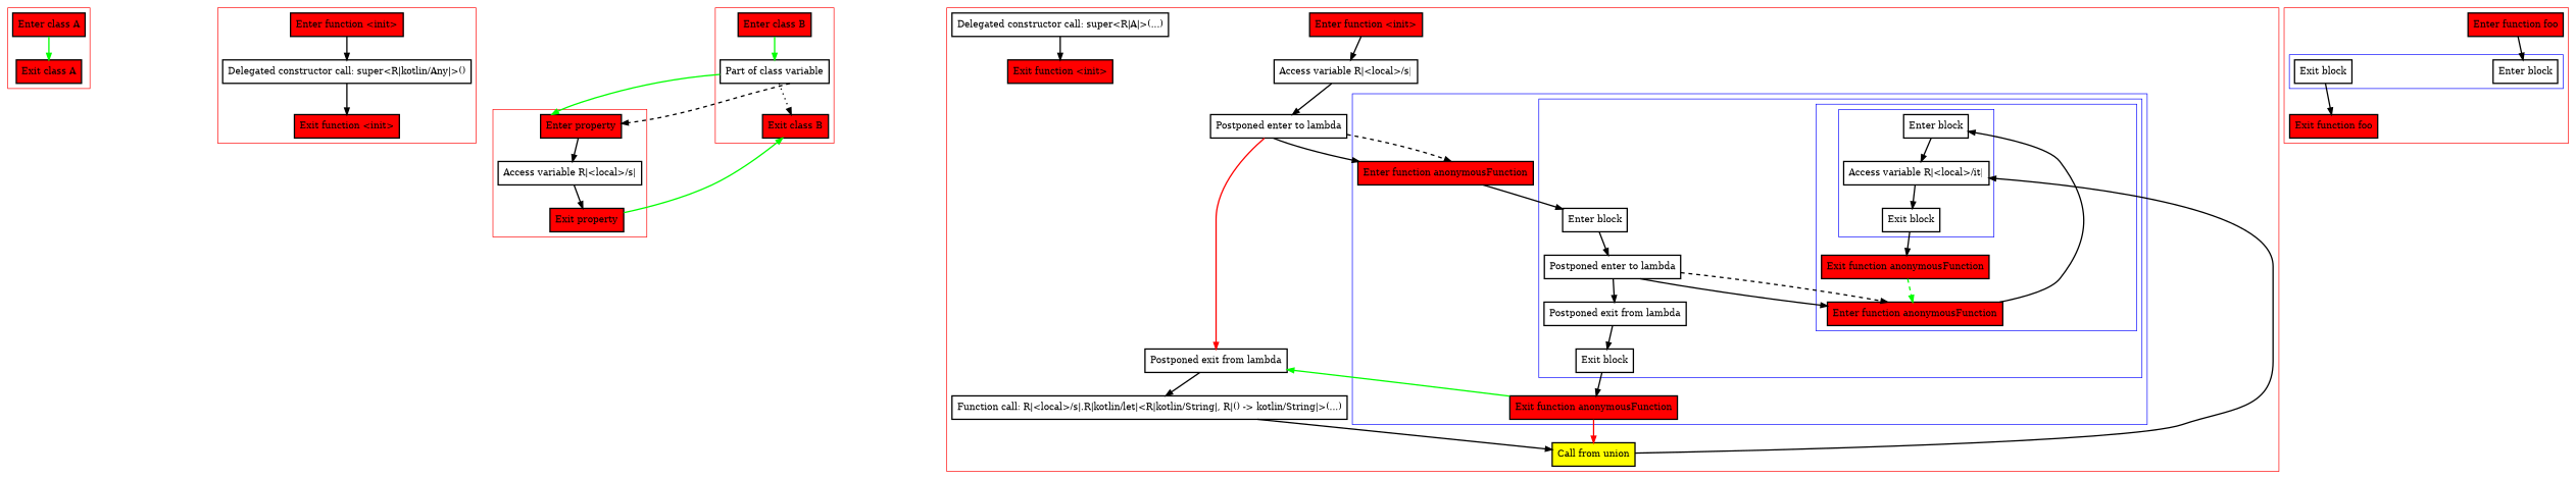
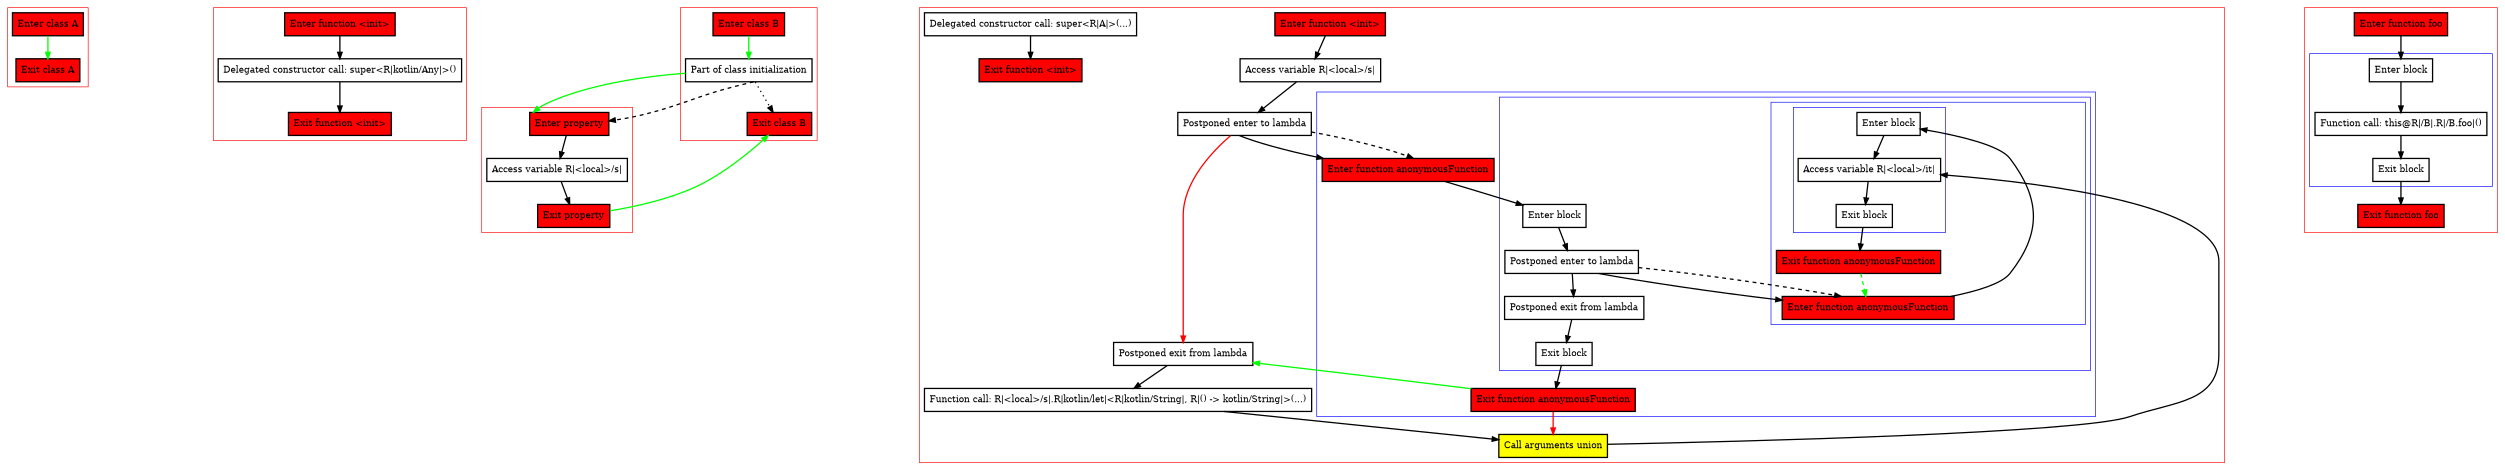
  digraph {
    nodesep=3
    node [penwidth=2 shape=box]
    edge [penwidth=2]
    n1 [fillcolor=red label="Enter class A" style=filled]
    n2 [fillcolor=red label="Exit class A" style=filled]
    n3 [fillcolor=red label="Enter function <init>" style=filled]
    n4 [label="Delegated constructor call: super<R|kotlin/Any|>()"]
    n5 [fillcolor=red label="Exit function <init>" style=filled]
    n6 [fillcolor=red label="Enter class B" style=filled]
-   n7 [label="Part of class variable"]
+   n7 [label="Part of class initialization"]
    n8 [fillcolor=red label="Exit class B" style=filled]
    n9 [label="Enter block"]
    n10 [label="Access variable R|<local>/it|"]
    n11 [label="Exit block"]
    n12 [fillcolor=red label="Enter function anonymousFunction" style=filled]
    n13 [fillcolor=red label="Exit function anonymousFunction" style=filled]
    n14 [label="Enter block"]
    n15 [label="Postponed enter to lambda"]
    n16 [label="Postponed exit from lambda"]
    n17 [label="Exit block"]
    n18 [fillcolor=red label="Enter function anonymousFunction" style=filled]
    n19 [fillcolor=red label="Exit function anonymousFunction" style=filled]
    n20 [fillcolor=red label="Enter function <init>" style=filled]
    n21 [label="Access variable R|<local>/s|"]
    n22 [label="Postponed enter to lambda"]
    n23 [label="Postponed exit from lambda"]
    n24 [label="Function call: R|<local>/s|.R|kotlin/let|<R|kotlin/String|, R|() -> kotlin/String|>(...)"]
-   n25 [fillcolor=yellow label="Call from union" style=filled]
+   n25 [fillcolor=yellow label="Call arguments union" style=filled]
    n26 [label="Delegated constructor call: super<R|A|>(...)"]
    n27 [fillcolor=red label="Exit function <init>" style=filled]
    n28 [fillcolor=red label="Enter property" style=filled]
    n29 [label="Access variable R|<local>/s|"]
    n30 [fillcolor=red label="Exit property" style=filled]
    n31 [label="Enter block"]
+   n32 [label="Function call: this@R|/B|.R|/B.foo|()"]
    n33 [label="Exit block"]
    n34 [fillcolor=red label="Enter function foo" style=filled]
    n35 [fillcolor=red label="Exit function foo" style=filled]
    subgraph cluster_1 {
      color=red
      n1
      n2
    }
    subgraph cluster_2 {
      color=red
      n3
      n4
      n5
    }
    subgraph cluster_3 {
      color=red
      n6
      n7
      n8
    }
    subgraph cluster_4 {
      color=red
      n20
      n21
      n22
      n23
      n24
      n25
      n26
      n27
      subgraph cluster_5 {
        color=blue
        n18
        n19
        subgraph cluster_6 {
          color=blue
          n14
          n15
          n16
          n17
          subgraph cluster_7 {
            color=blue
            n12
            n13
            subgraph cluster_8 {
              color=blue
              n9
              n10
              n11
            }
          }
        }
      }
    }
    subgraph cluster_9 {
      color=red
      n28
      n29
      n30
    }
    subgraph cluster_10 {
      color=red
      n34
      n35
      subgraph cluster_11 {
        color=blue
        n31
+       n32
        n33
      }
    }
    n1 -> n2 [color=green]
    n3 -> n4
    n4 -> n5
    n6 -> n7 [color=green]
    n7 -> n8 [style=dotted]
    n7 -> n28 [color=green]
    n7 -> n28 [style=dashed]
    n9 -> n10
    n10 -> n11
    n11 -> n13
    n12 -> n9
    n13 -> n12 [color=green style=dashed]
    n14 -> n15
    n15 -> n12
    n15 -> n12 [style=dashed]
    n15 -> n16
    n16 -> n17
    n17 -> n19
    n18 -> n14
    n19 -> n23 [color=green]
    n19 -> n25 [color=red]
    n20 -> n21
    n21 -> n22
    n22 -> n18
    n22 -> n18 [style=dashed]
    n22 -> n23 [color=red]
    n23 -> n24
    n24 -> n25
    n25 -> n10
    n26 -> n27
    n28 -> n29
    n29 -> n30
    n30 -> n8 [color=green]
+   n31 -> n32
+   n32 -> n33
    n33 -> n35
    n34 -> n31
  }
